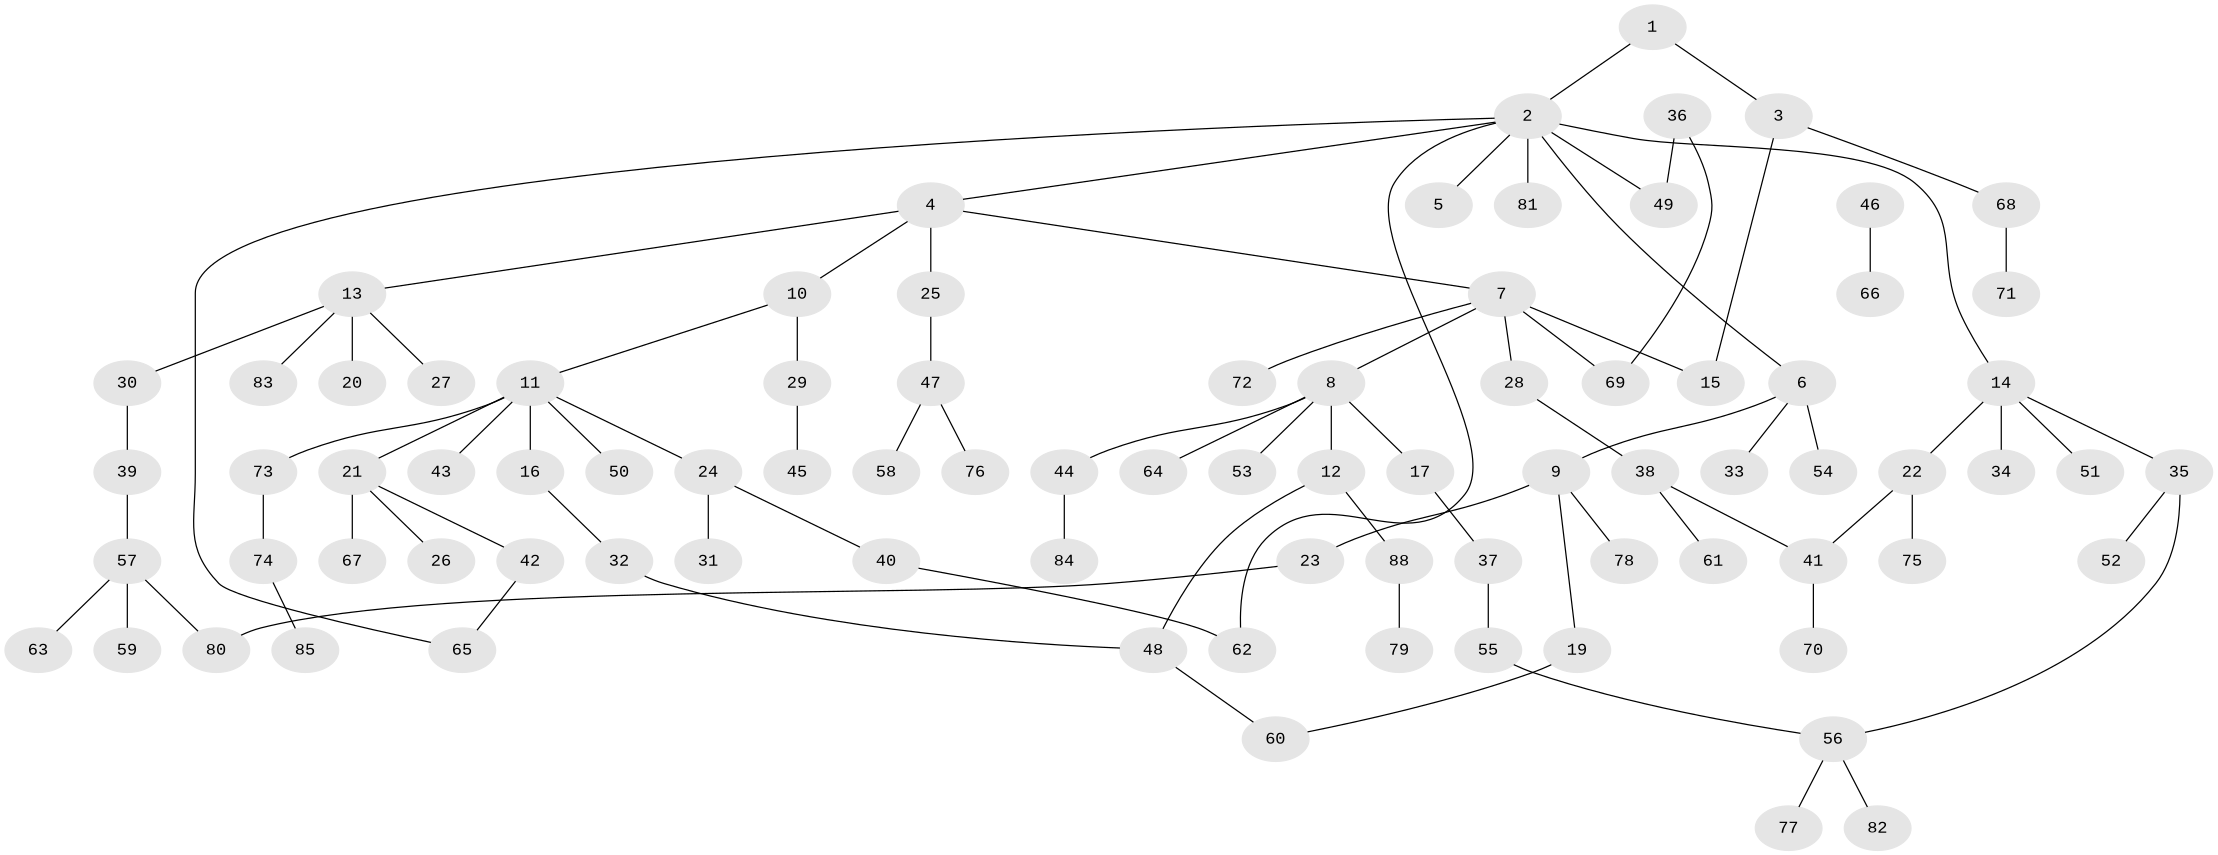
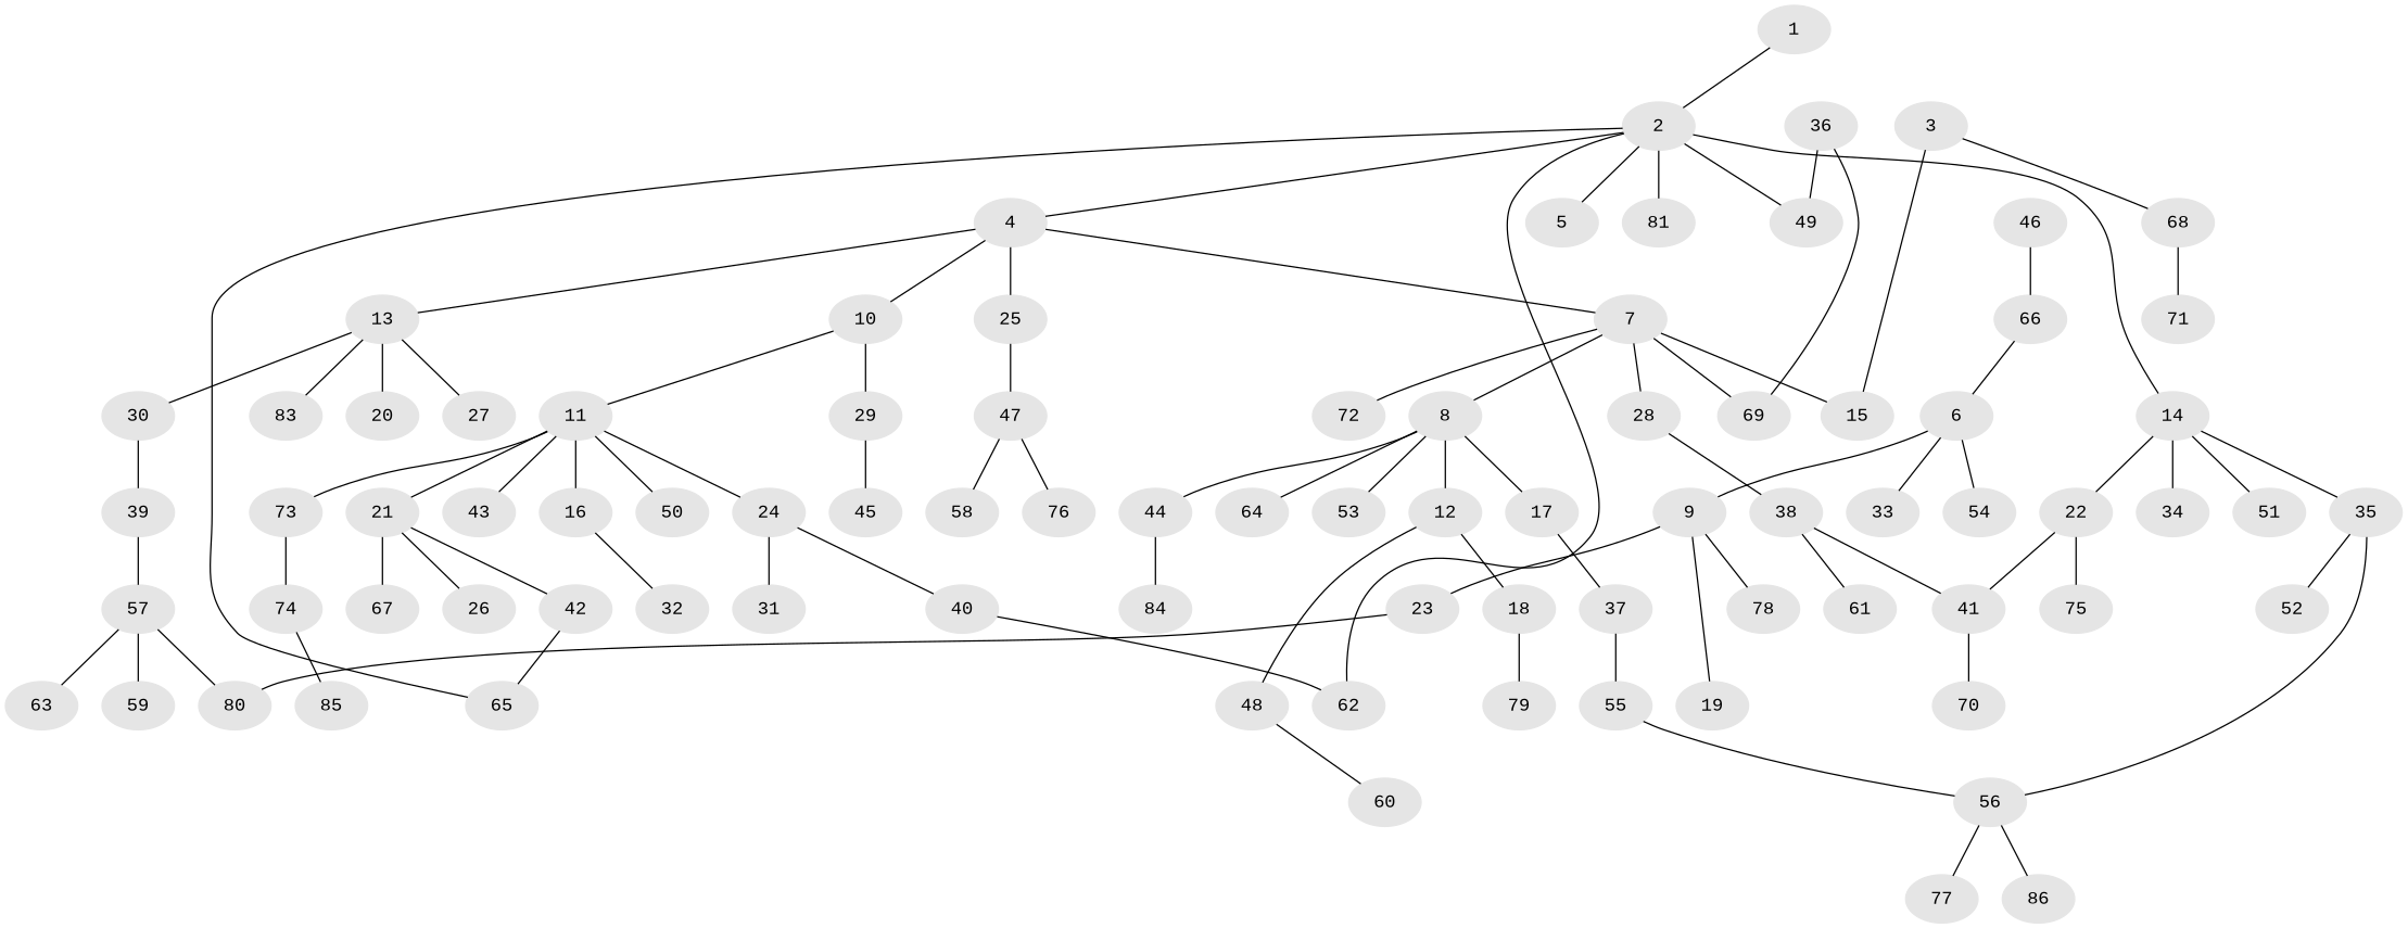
  graph {
    fontname="Liberation Mono"
    node [color=gray90 fontname="Liberation Mono" style=filled]
    edge [fontname="Liberation Mono"]
    1
    2
    3
    4
    5
    6
    14
    49
    62
    65
    81
    15
    68
    36
    69
    46
    66
    7
    10
    13
    25
    9
    33
    54
    22
    34
    35
    51
    71
    8
    28
    72
    11
    29
    20
    27
    30
    83
    47
    19
    23
    78
    12
    17
    44
    53
    64
    38
-   18 [label=88]
+   18
    48
    37
    84
    60
    80
    16
    21
    24
    43
    50
    73
    45
    32
    26
    42
    67
    31
    40
    74
    79
    39
    41
    75
    56
    52
    77
-   82
+   82 [label=86]
    55
    70
    58
    76
    61
    57
    59
    63
    85
    1 -- 2
-   1 -- 3
    2 -- 4
    2 -- 5
-   2 -- 6
+   66 -- 6
    2 -- 14
    2 -- 49
    2 -- 62
    2 -- 65
    2 -- 81
    3 -- 15
    3 -- 68
    4 -- 7
    4 -- 10
    4 -- 13
    4 -- 25
    6 -- 9
    6 -- 33
    6 -- 54
    14 -- 22
    14 -- 34
    14 -- 35
    14 -- 51
    68 -- 71
    36 -- 49
    36 -- 69
    46 -- 66
    7 -- 15
    7 -- 69
    7 -- 8
    7 -- 28
    7 -- 72
    10 -- 11
    10 -- 29
    13 -- 20
    13 -- 27
    13 -- 30
    13 -- 83
    25 -- 47
    9 -- 19
    9 -- 23
    9 -- 78
    22 -- 41
    22 -- 75
    35 -- 56
    35 -- 52
    8 -- 12
    8 -- 17
    8 -- 44
    8 -- 53
    8 -- 64
    28 -- 38
    11 -- 16
    11 -- 21
    11 -- 24
    11 -- 43
    11 -- 50
    11 -- 73
    29 -- 45
    30 -- 39
    47 -- 58
    47 -- 76
-   19 -- 60
    23 -- 80
    12 -- 18
    12 -- 48
    17 -- 37
    44 -- 84
    38 -- 41
    38 -- 61
    18 -- 79
    48 -- 60
    37 -- 55
    16 -- 32
    21 -- 26
    21 -- 42
    21 -- 67
    24 -- 31
    24 -- 40
    73 -- 74
-   32 -- 48
    42 -- 65
    40 -- 62
    74 -- 85
    39 -- 57
    41 -- 70
    56 -- 77
    56 -- 82
    55 -- 56
    57 -- 80
    57 -- 59
    57 -- 63
  }
